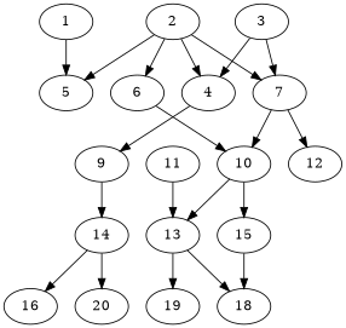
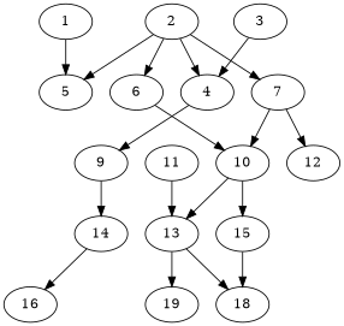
  digraph {
    node [alpha=0.11]
    1 [alpha=0.15 expect_size=38214656]
    5 [alpha=0.16 expect_size=45987840]
    2 [alpha=0.00 expect_size=32247808]
    4 [expect_size=38158336]
    6 [expect_size=45110272]
    7 [alpha=0.15 expect_size=36037632]
    9 [alpha=0.05 expect_size=32235520]
    10 [expect_size=26277888]
    12 [alpha=0.01 expect_size=50528256]
    14 [alpha=0.12 expect_size=27530240]
    13 [alpha=0.00 expect_size=51305472]
    15 [expect_size=6978560]
    11 [alpha=0.15 expect_size=14846976]
    3 [alpha=0.10 expect_size=35947520]
    16 [alpha=0.10 expect_size=44351488]
-   20 [alpha=0.16 expect_size=12720128]
    18 [expect_size=12705792]
    19 [alpha=0.17 expect_size=49285120]
    1 -> 5
    2 -> 5
    2 -> 4
    2 -> 6
    2 -> 7
    4 -> 9
    6 -> 10
    7 -> 10
    7 -> 12
    9 -> 14
    10 -> 13
    10 -> 15
    14 -> 16
-   14 -> 20
    13 -> 18
    13 -> 19
    15 -> 18
    11 -> 13
    3 -> 4
-   3 -> 7
  }
